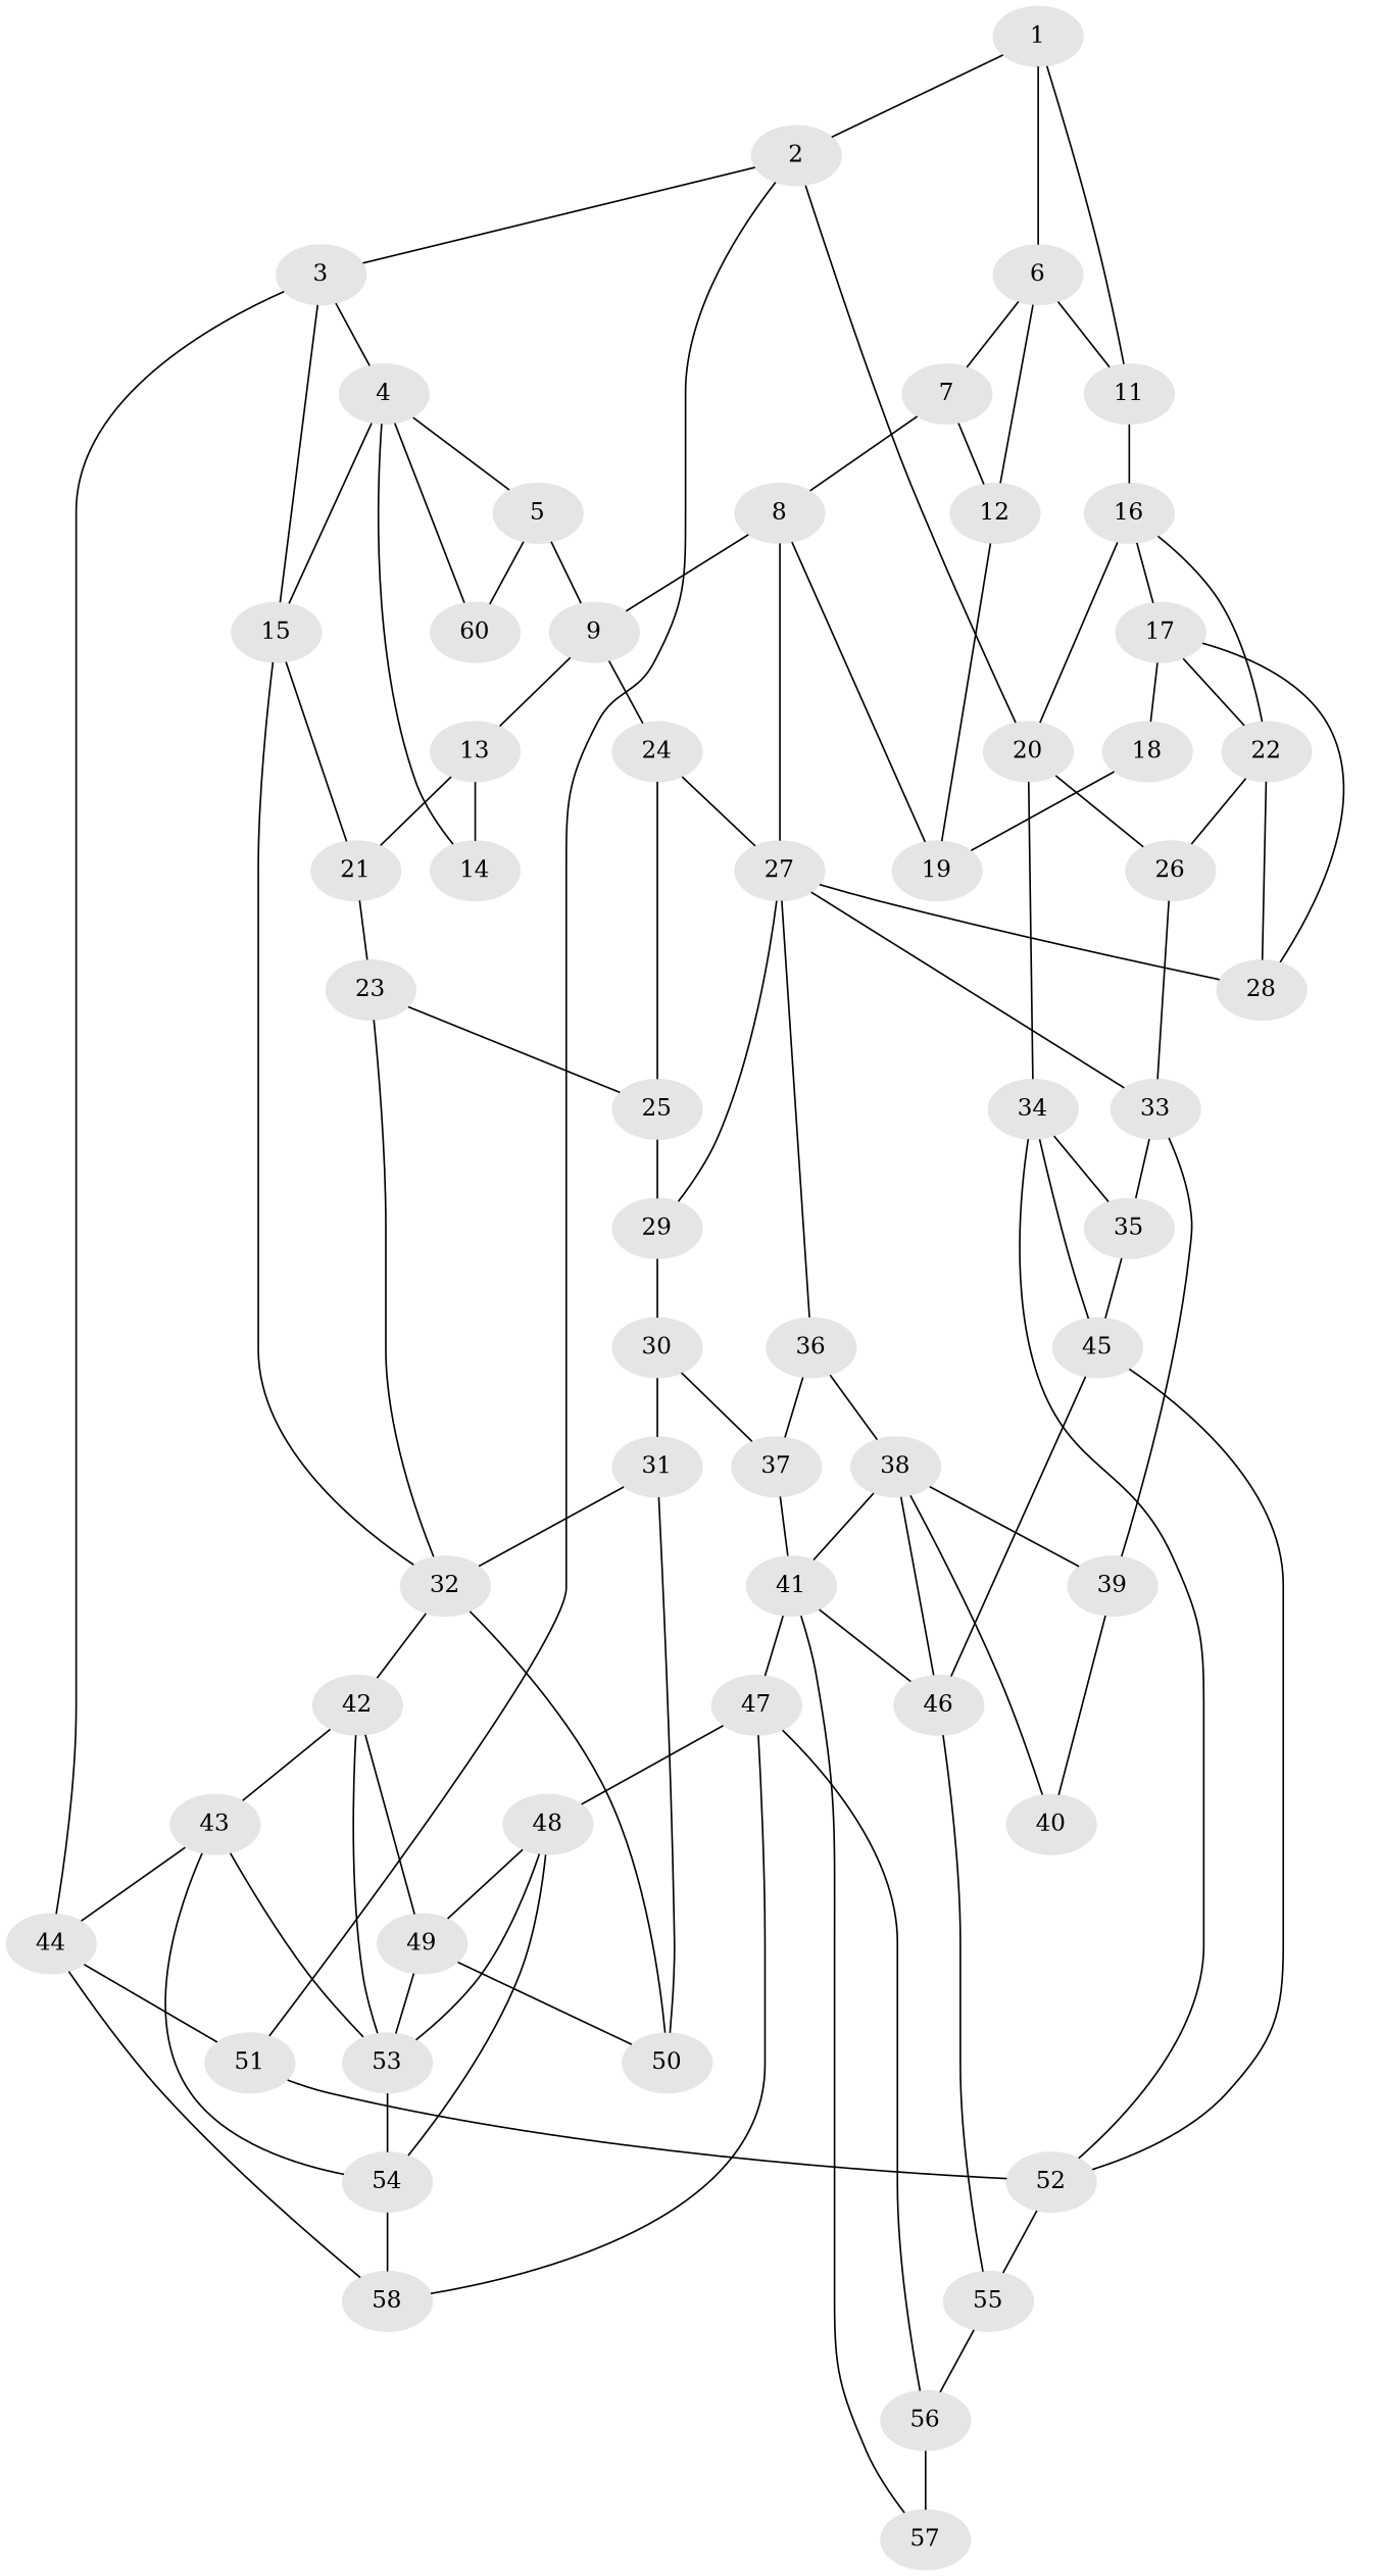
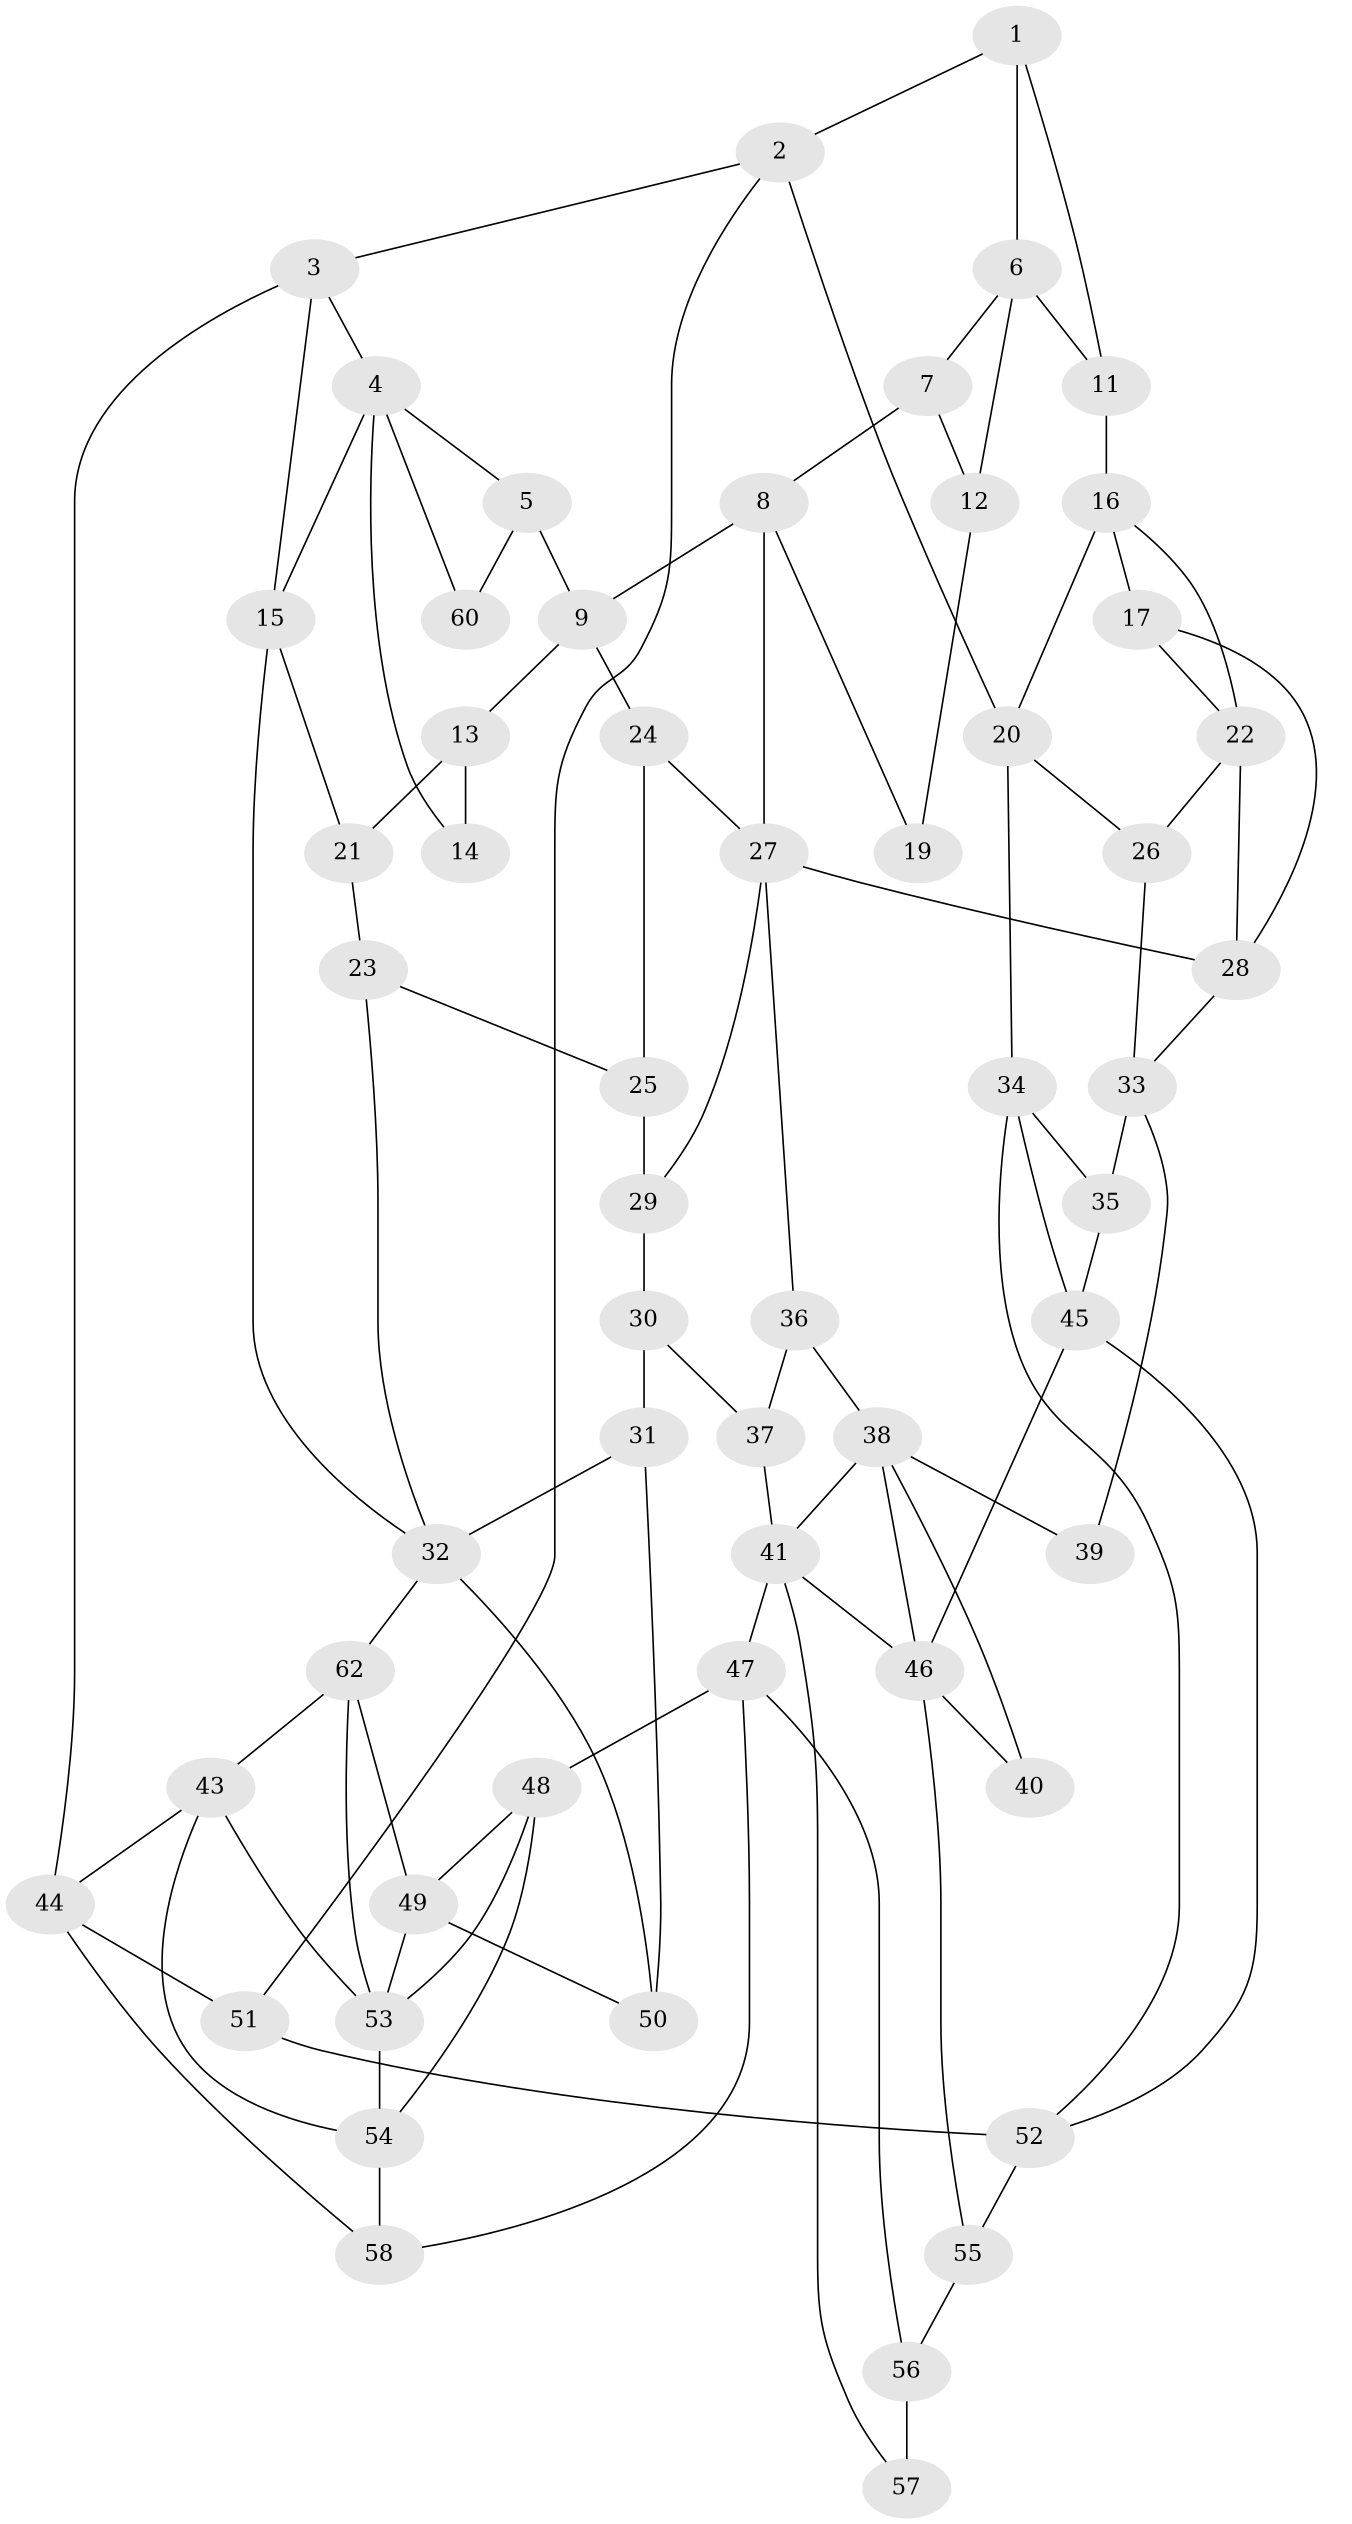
  graph {
    node [color=gray90 style=filled]
    edge [weight=1.0]
    1
    2
    6
    11
    3
    20
    51
    7
    12
    16
    4
    15
    44
    26
    34
    52
    5
    n18 [label=60]
    14
    21
    32
    58
    9
    13
    24
    8
    19
    27
    28
    29
    36
    25
    17
    22
    23
    50
-   42
-   18
+   42 [label=62]
    33
    35
    45
    30
    39
    37
    38
    31
    41
    43
    49
    53
    40
    46
    55
    47
    57
    48
    56
    54
    1 -- 2
    1 -- 6
    1 -- 11
    2 -- 3
    2 -- 20
    2 -- 51
    6 -- 11
    6 -- 7
    6 -- 12 [weight=3.0]
    11 -- 16 [weight=2.0]
    3 -- 4
    3 -- 15
    3 -- 44
    20 -- 26
    20 -- 34 [weight=2.0]
    51 -- 52 [weight=2.0]
    7 -- 12
    7 -- 8
    12 -- 19 [weight=2.0]
    16 -- 20
    16 -- 17
    16 -- 22
    4 -- 15
    4 -- 5
    4 -- n18
    4 -- 14 [weight=2.0]
    15 -- 21
    15 -- 32
    44 -- 51
    44 -- 58
    26 -- 33
    34 -- 52
    34 -- 35 [weight=2.0]
    34 -- 45
    52 -- 55 [weight=2.0]
    5 -- n18 [weight=2.0]
    5 -- 9
    21 -- 23 [weight=2.0]
    32 -- 50
    32 -- 42
    9 -- 13 [weight=2.0]
    9 -- 24
    13 -- 14 [weight=2.0]
    13 -- 21 [weight=2.0]
    24 -- 27
    24 -- 25
    8 -- 9
    8 -- 19
    8 -- 27
    27 -- 28
    27 -- 29
    27 -- 36
-   27 -- 33
+   28 -- 33
    29 -- 30 [weight=2.0]
    36 -- 37
    36 -- 38
    25 -- 29 [weight=2.0]
    17 -- 28
    17 -- 22 [weight=2.0]
-   17 -- 18 [weight=2.0]
    22 -- 26 [weight=2.0]
    22 -- 28
    23 -- 32
    23 -- 25
    42 -- 43
    42 -- 49
    42 -- 53
-   18 -- 19 [weight=2.0]
    33 -- 35 [weight=2.0]
    33 -- 39
    35 -- 45
    45 -- 52
    45 -- 46
    30 -- 37
    30 -- 31
-   39 -- 40 [weight=2.0]
+   46 -- 40 [weight=2.0]
    37 -- 41 [weight=2.0]
    38 -- 39
    38 -- 41
    38 -- 40
    38 -- 46
    31 -- 32 [weight=2.0]
    31 -- 50
    41 -- 46
    41 -- 47
    41 -- 57
    43 -- 44
    43 -- 53
    43 -- 54
    49 -- 50 [weight=2.0]
    49 -- 53
    53 -- 54 [weight=2.0]
    46 -- 55
    55 -- 56 [weight=2.0]
    47 -- 58
    47 -- 48
    47 -- 56 [weight=2.0]
    48 -- 49
    48 -- 53
    48 -- 54
    56 -- 57 [weight=2.0]
    54 -- 58 [weight=2.0]
  }
